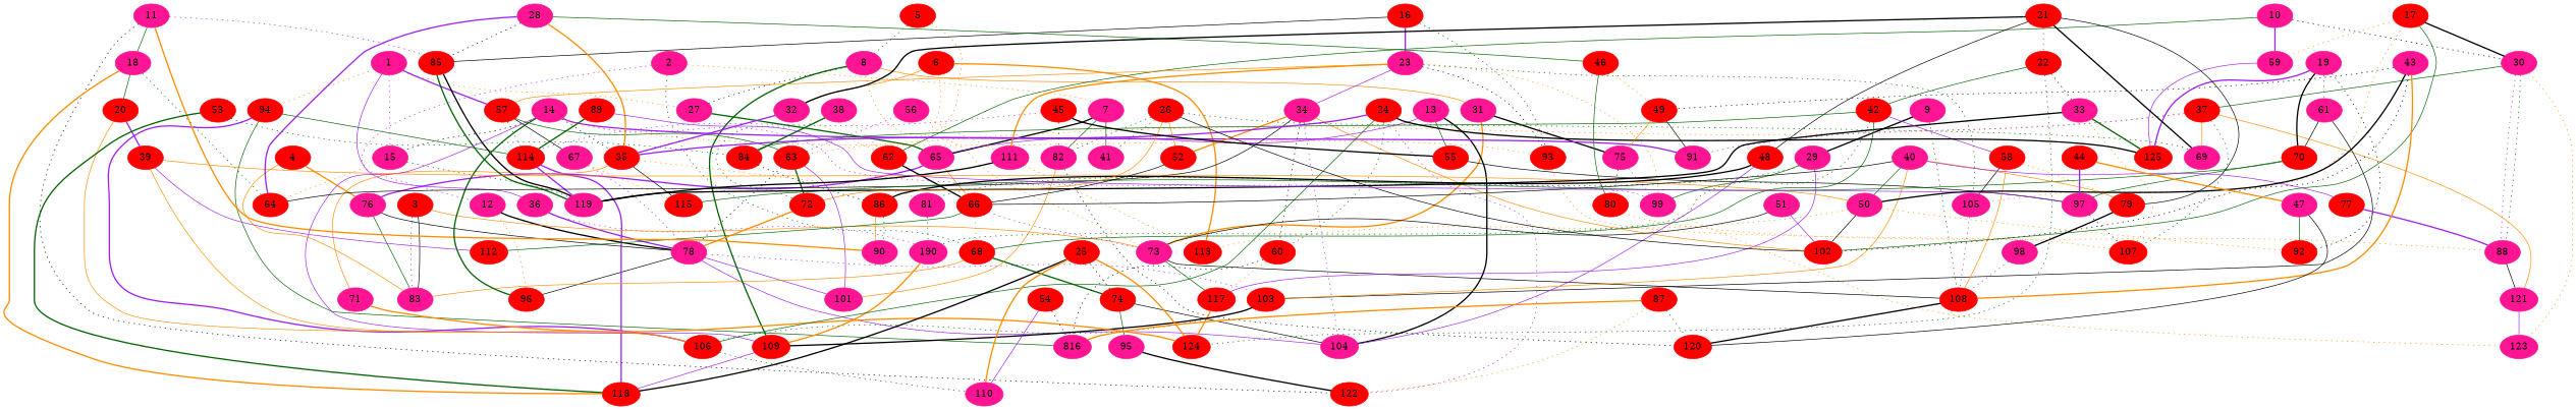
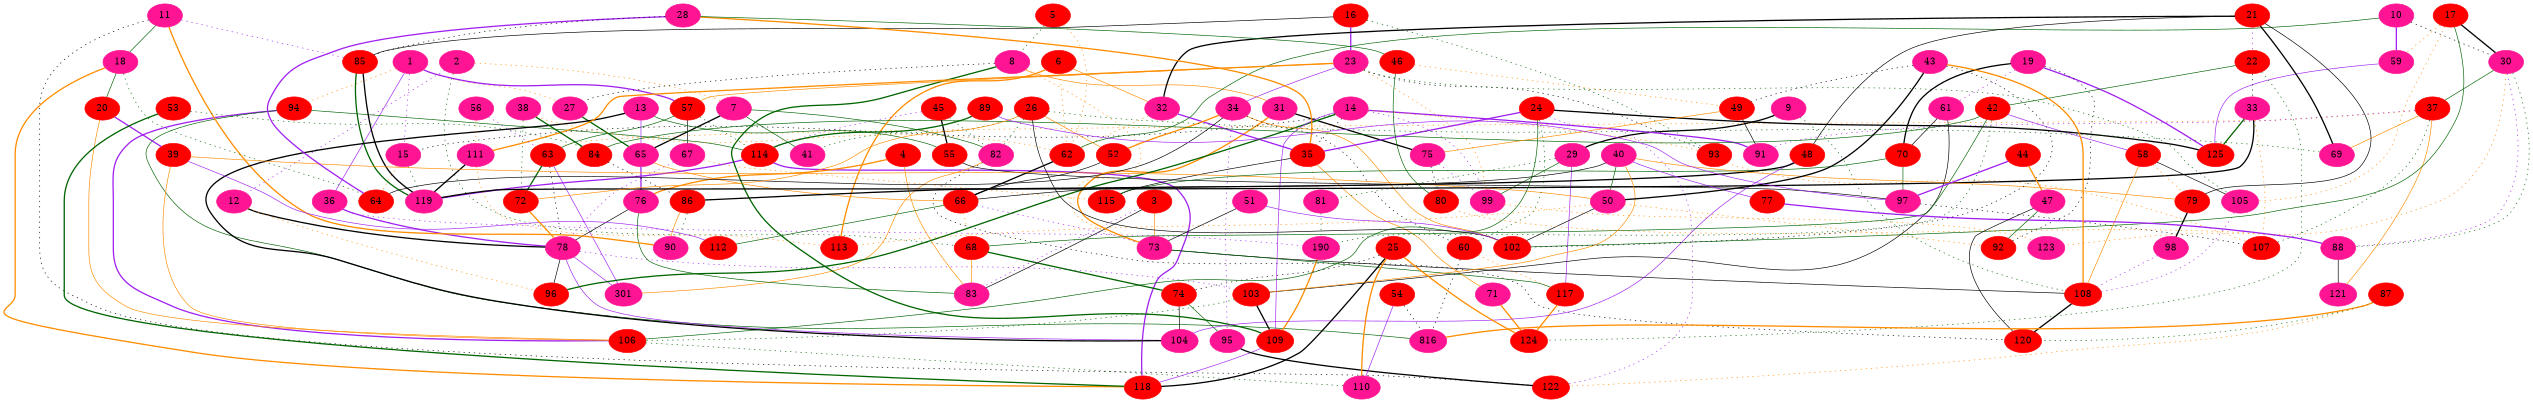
  graph {
    node [color=red style=filled]
    edge [color=darkorange style=dotted]
    1 [color=deeppink]
    15 [color=deeppink]
    27 [color=deeppink]
    36 [color=deeppink]
    57
    94
    64
    119 [color=deeppink]
    65 [color=deeppink]
    78 [color=deeppink]
    n11 [color=deeppink label=190]
    63
    114
    67 [color=deeppink]
    106
    n16 [color=deeppink label=816]
    2 [color=deeppink]
    7 [color=deeppink]
    12 [color=deeppink]
    68
    41 [color=deeppink]
    82 [color=deeppink]
    96
    83 [color=deeppink]
    74
    73 [color=deeppink]
    3
    108
    117
    4
    76 [color=deeppink]
    8 [color=deeppink]
    5
    62
    31 [color=deeppink]
    109
    66
    6
    32 [color=deeppink]
    113
    35
    120
-   101 [color=deeppink]
+   101 [color=deeppink label=301]
    75 [color=deeppink]
    118
    9 [color=deeppink]
    29 [color=deeppink]
    99 [color=deeppink]
    81 [color=deeppink]
    10 [color=deeppink]
    30 [color=deeppink]
    59 [color=deeppink]
    37
    88 [color=deeppink]
    123 [color=deeppink]
    125
    11 [color=deeppink]
    18 [color=deeppink]
    85
    90 [color=deeppink]
    122
    20
    104 [color=deeppink]
    103
    13 [color=deeppink]
    55
    97 [color=deeppink]
    14 [color=deeppink]
    91 [color=deeppink]
    93
    71 [color=deeppink]
    115
    107
    16
    23 [color=deeppink]
    105 [color=deeppink]
    34 [color=deeppink]
    111 [color=deeppink]
    17
    102
    39
    19 [color=deeppink]
    61 [color=deeppink]
    70
    92
    50 [color=deeppink]
    112
    110 [color=deeppink]
    21
    22
    48
    69 [color=deeppink]
    79
    33 [color=deeppink]
    42
    124
    86
    98 [color=deeppink]
    84
    58
    60
    52
    95 [color=deeppink]
    24
    25
    26
    72
    28 [color=deeppink]
    46
    49
    80
    121 [color=deeppink]
    38 [color=deeppink]
    40 [color=deeppink]
    77
    43 [color=deeppink]
    47 [color=deeppink]
    44
    45
    51 [color=deeppink]
    53
    54
    56 [color=deeppink]
    87
    89
    1 -- 15 [color=purple]
    1 -- 27
    1 -- 36 [color=purple style=solid]
    1 -- 57 [color=purple style=bold]
    1 -- 94
    15 -- 64
    15 -- 119 [color=darkgreen]
    27 -- 65 [color=darkgreen style=bold]
    36 -- 78 [color=purple style=bold]
    36 -- n11 [color=purple]
    57 -- 63 [color=darkgreen style=solid]
    57 -- 114 [color=darkgreen]
    57 -- 67 [color=black style=solid]
    94 -- 114 [color=darkgreen style=solid]
    94 -- 106 [color=purple style=bold]
    94 -- n16 [color=darkgreen style=solid]
    65 -- 76 [color=purple style=bold]
    65 -- 66 [style=solid]
    78 -- 96 [color=black style=solid]
    78 -- 101 [color=purple style=solid]
    78 -- 104 [color=purple style=solid]
    78 -- 103 [color=purple]
    n11 -- 109 [style=bold]
    63 -- 78 [color=black]
    63 -- 101 [color=purple style=solid]
    63 -- 72 [color=darkgreen style=bold]
    114 -- 119 [color=purple style=bold]
    114 -- 118 [color=purple style=bold]
    67 -- 78 [color=purple]
    67 -- 115
    106 -- 110 [color=darkgreen]
    2 -- 7
    2 -- 12 [color=purple]
    2 -- 68 [color=darkgreen]
    7 -- 65 [color=black style=bold]
    7 -- 41 [color=darkgreen style=solid]
    7 -- 82 [color=darkgreen style=solid]
    12 -- 78 [color=black style=bold]
    12 -- 96
    68 -- 83 [style=solid]
    68 -- 74 [color=darkgreen style=bold]
    82 -- 120 [color=black]
    82 -- 101 [style=solid]
    74 -- 104 [color=black style=solid]
    74 -- 95 [color=darkgreen style=solid]
    73 -- 108 [color=black style=solid]
    73 -- 117 [color=darkgreen style=solid]
    3 -- 83 [color=purple]
    3 -- 83 [color=black style=solid]
    3 -- 73 [style=solid]
    108 -- 120 [color=black style=bold]
    117 -- 124 [style=bold]
    4 -- 83 [style=solid]
    4 -- 76 [style=bold]
    76 -- 78 [color=black style=solid]
    76 -- 83 [color=darkgreen style=solid]
    8 -- 27 [color=black]
    8 -- 73
    8 -- 31 [style=solid]
    8 -- 109 [color=darkgreen style=bold]
    5 -- 8 [color=darkgreen]
    5 -- 62
    62 -- 66 [color=black style=bold]
    31 -- 73 [style=bold]
    31 -- 75 [color=black style=bold]
    109 -- 118 [color=purple style=solid]
    66 -- 68
    66 -- 73 [color=purple]
    66 -- 112 [color=darkgreen style=solid]
    6 -- 62
    6 -- 32 [style=solid]
    6 -- 113 [style=bold]
    32 -- 62
    32 -- 35 [color=purple style=bold]
    35 -- 81
    35 -- 71 [style=solid]
    35 -- 115 [color=black style=solid]
    75 -- 99 [color=purple]
    75 -- 80 [color=black]
    9 -- 108 [color=darkgreen]
    9 -- 29 [color=black style=bold]
    29 -- 117 [color=purple style=solid]
    29 -- 99 [color=darkgreen style=solid]
    29 -- 81 [color=darkgreen]
    99 -- 123
    81 -- n11 [color=darkgreen]
    10 -- 62 [color=darkgreen style=solid]
    10 -- 30 [color=black]
    10 -- 59 [color=purple style=bold]
    30 -- 37 [color=darkgreen style=solid]
    30 -- 88 [color=purple]
    30 -- 88 [color=darkgreen]
    30 -- 123
    59 -- 125 [color=purple style=solid]
    37 -- 63
    37 -- 91 [color=purple]
    37 -- 107 [color=darkgreen]
    37 -- 69 [style=solid]
    37 -- 121 [style=solid]
    88 -- 121 [color=black style=solid]
    11 -- 18 [color=darkgreen style=solid]
    11 -- 85 [color=purple]
    11 -- 90 [style=bold]
    11 -- 122 [color=black]
    18 -- 64 [color=darkgreen]
    18 -- 118 [style=bold]
    18 -- 20 [color=darkgreen style=solid]
    85 -- 119 [color=darkgreen style=bold]
    85 -- 119 [color=black style=bold]
    20 -- 106 [style=solid]
    20 -- 39 [color=purple style=bold]
    103 -- 106 [color=darkgreen]
    103 -- 109 [color=black style=bold]
    13 -- 65 [color=purple style=solid]
    13 -- 104 [color=black style=bold]
    13 -- 55 [color=darkgreen style=solid]
    55 -- 97 [color=black style=solid]
    97 -- 107 [color=black]
    14 -- 15 [color=black]
    14 -- 96 [color=darkgreen style=bold]
    14 -- 109 [color=purple style=solid]
    14 -- 35 [color=black]
    14 -- 99 [color=purple]
    14 -- 91 [color=purple style=bold]
    14 -- 93
    93 -- 107
    71 -- 124 [style=bold]
    16 -- 85 [color=black style=solid]
    16 -- 93 [color=darkgreen]
    16 -- 23 [color=purple style=bold]
    23 -- 57 [style=solid]
    23 -- 99
    23 -- 93 [color=black]
    23 -- 105 [color=darkgreen]
    23 -- 34 [color=purple style=solid]
    23 -- 111 [style=bold]
    105 -- 108 [color=purple]
    34 -- 64 [color=black style=solid]
    34 -- 102 [style=solid]
    34 -- 60 [color=black]
    34 -- 52 [style=bold]
-   34 -- 104 [color=purple]
+   34 -- 95 [color=purple]
    111 -- 119 [color=black style=bold]
    111 -- 113
    17 -- 30 [color=black style=bold]
    17 -- 59
    17 -- 105
    17 -- 102 [color=darkgreen style=solid]
    39 -- 106 [style=solid]
    39 -- 50 [style=solid]
    39 -- 112 [color=purple style=solid]
    19 -- 125 [color=purple style=bold]
    19 -- 61 [color=purple]
    19 -- 70 [color=black style=bold]
    19 -- 92 [color=black]
    61 -- 103 [color=black style=solid]
    61 -- 70 [color=black style=solid]
    70 -- 97 [color=darkgreen style=solid]
    70 -- 115 [color=darkgreen style=solid]
    50 -- 113
    50 -- 102 [color=black style=solid]
    50 -- 92
    21 -- 32 [color=black style=bold]
    21 -- 22 [color=purple]
    21 -- 48 [color=black style=solid]
    21 -- 69 [color=black style=bold]
    21 -- 79 [color=black style=solid]
    22 -- 33 [color=black]
    22 -- 42 [color=darkgreen style=solid]
    22 -- 124 [color=darkgreen]
    48 -- 104 [color=purple style=solid]
    48 -- 86 [color=black style=bold]
    79 -- 98 [color=black style=bold]
    33 -- 119 [color=black style=bold]
    33 -- 125 [color=darkgreen style=bold]
    33 -- 107
    42 -- n11 [color=darkgreen]
    42 -- 68 [color=darkgreen style=solid]
    42 -- 84 [color=darkgreen style=solid]
    42 -- 58 [color=purple style=solid]
    86 -- 90 [style=solid]
    86 -- 90 [color=darkgreen]
    98 -- 108 [color=purple]
    84 -- 86 [color=black]
    58 -- 108 [style=solid]
    58 -- 105 [color=black style=solid]
    58 -- 79
    60 -- n16 [color=black]
    60 -- 117
    52 -- 66 [color=black style=solid]
    95 -- 122 [color=black style=bold]
    24 -- 106 [color=darkgreen style=solid]
    24 -- 35 [color=purple style=bold]
    24 -- 125 [color=black style=bold]
    24 -- 122 [color=purple]
    24 -- 60 [color=darkgreen]
    25 -- 74 [color=black]
    25 -- 118 [color=black style=bold]
    25 -- 110 [style=bold]
    25 -- 124 [style=bold]
    26 -- 41 [color=darkgreen]
    26 -- 82 [color=darkgreen]
    26 -- 102 [color=black style=solid]
    26 -- 69 [color=darkgreen]
    26 -- 52 [style=solid]
    26 -- 72 [style=solid]
    72 -- 78 [style=bold]
    28 -- 64 [color=purple style=bold]
    28 -- 35 [style=bold]
    28 -- 85 [color=black]
    28 -- 46 [color=darkgreen style=solid]
    46 -- 49
    46 -- 80 [color=darkgreen style=solid]
    49 -- 75 [style=solid]
    49 -- 91 [color=black style=solid]
    80 -- 88
-   121 -- 123 [color=purple style=solid]
    38 -- 62
    38 -- 84 [color=darkgreen style=bold]
    38 -- 72 [color=darkgreen]
    40 -- 66 [color=black style=solid]
    40 -- 103 [style=solid]
    40 -- 50 [color=darkgreen style=solid]
    40 -- 79 [style=solid]
    40 -- 77 [color=purple style=solid]
    77 -- 88 [color=purple style=bold]
    43 -- 108 [style=bold]
    43 -- 102 [color=black]
    43 -- 50 [color=black style=bold]
    43 -- 49 [color=black]
    47 -- 120 [color=black style=solid]
    47 -- 92 [color=darkgreen style=solid]
    44 -- 97 [color=purple style=bold]
    44 -- 47 [style=bold]
    45 -- 114 [color=purple]
    45 -- 82 [color=darkgreen]
    45 -- 55 [color=black style=bold]
    51 -- 73 [color=black style=solid]
    51 -- 102 [color=purple style=solid]
    53 -- 118 [color=darkgreen style=bold]
    53 -- 84 [color=darkgreen]
    54 -- n16 [color=black]
    54 -- 110 [color=purple style=solid]
    56 -- 63 [color=purple]
    56 -- 111
    87 -- n16 [style=bold]
    87 -- 120 [color=darkgreen]
    87 -- 122
    89 -- 114 [color=darkgreen style=bold]
    89 -- 97 [color=purple style=solid]
  }
